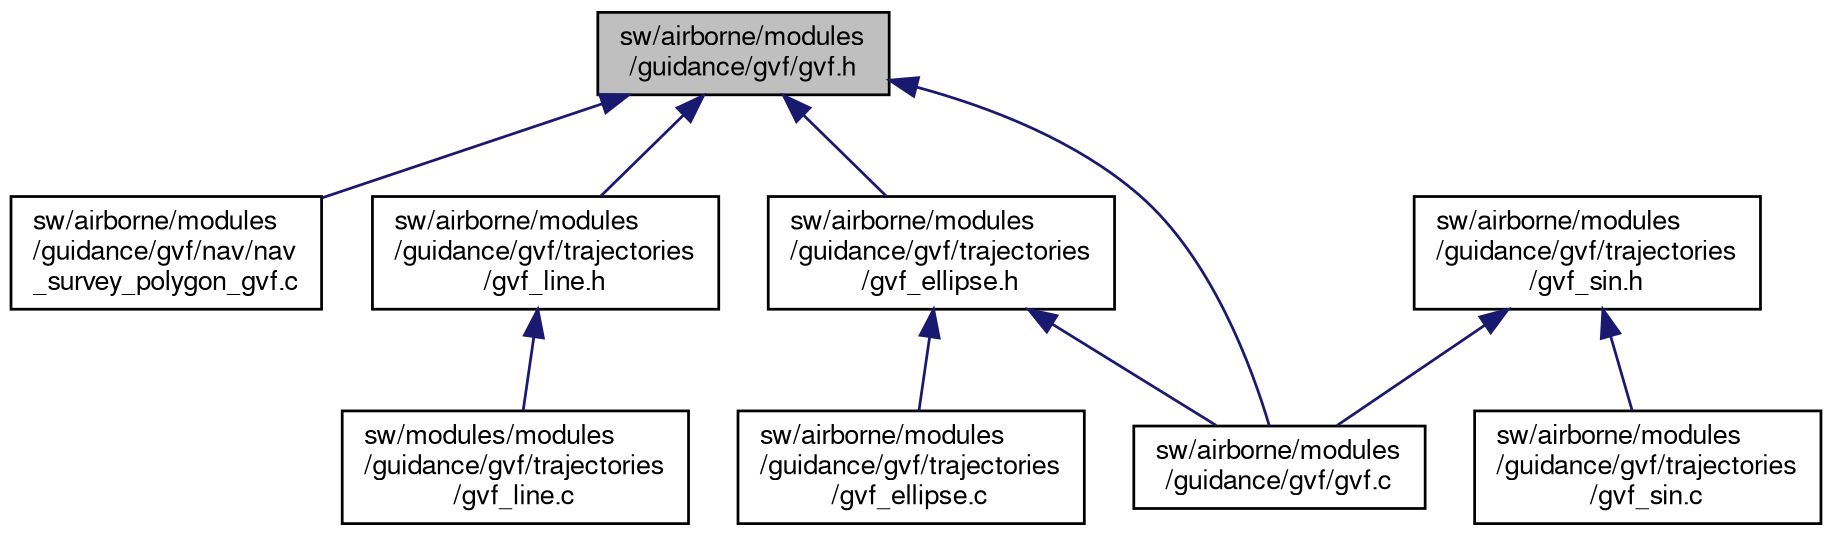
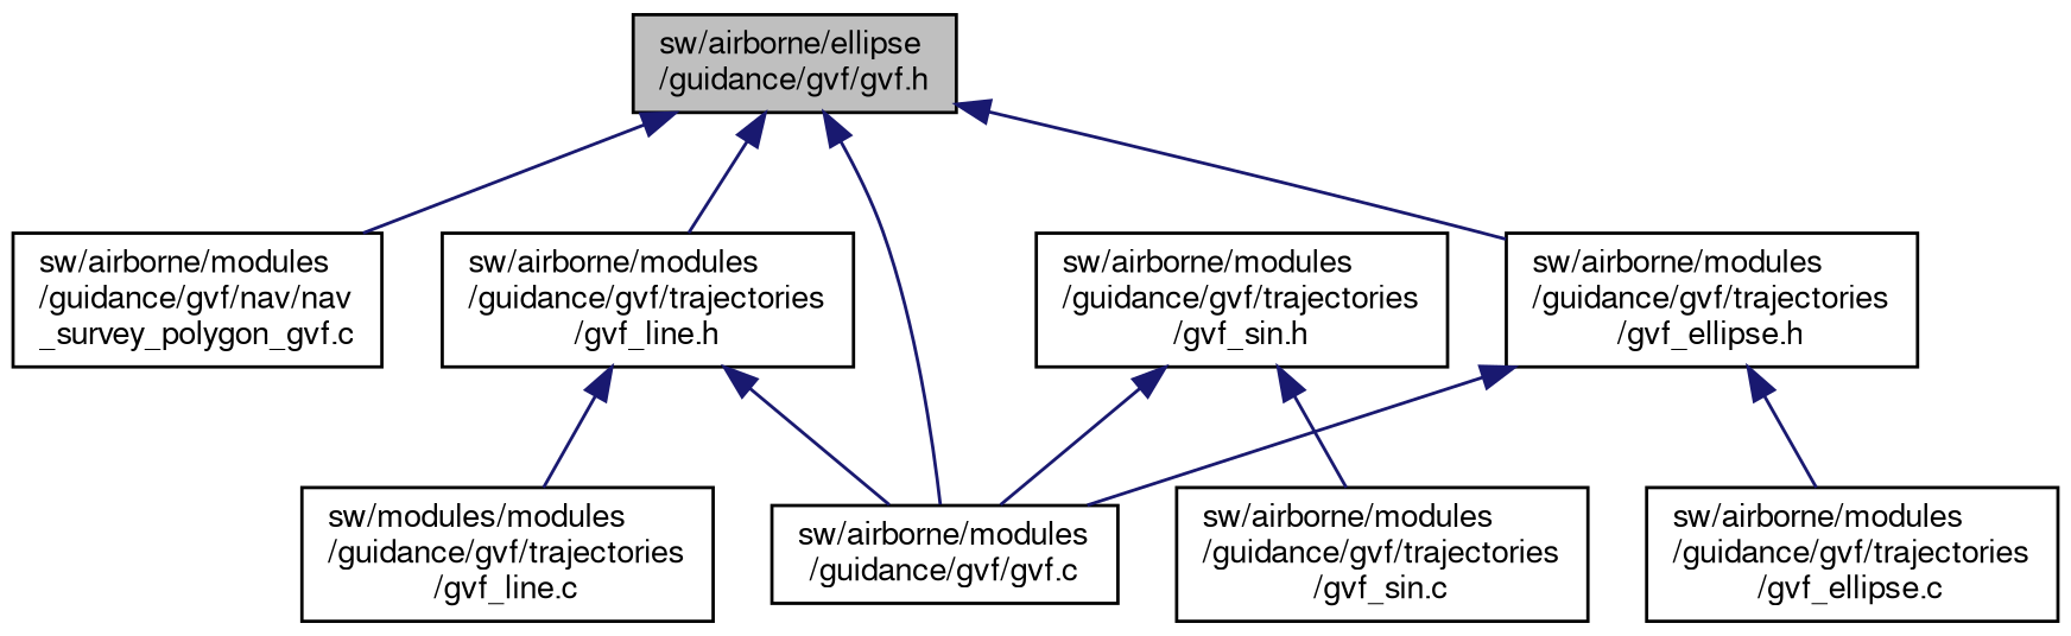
  digraph {
    node [color=black fillcolor=white fontname=FreeSans fontsize=10 shape=record style=filled]
    edge [color=midnightblue dir=back fontname=FreeSans fontsize=10 labelfontname=FreeSans labelfontsize=10 style=solid]
-   n1 [fillcolor=grey75 fontcolor=black height=0.2 label="sw/airborne/modules\l/guidance/gvf/gvf.h" width=0.4]
+   n1 [fillcolor=grey75 fontcolor=black height=0.2 label="sw/airborne/ellipse\l/guidance/gvf/gvf.h" width=0.4]
    n2 [height=0.2 label="sw/airborne/modules\l/guidance/gvf/gvf.c" width=0.4]
    n3 [height=0.2 label="sw/airborne/modules\l/guidance/gvf/nav/nav\l_survey_polygon_gvf.c" width=0.4]
    n4 [height=0.2 label="sw/airborne/modules\l/guidance/gvf/trajectories\l/gvf_ellipse.h" width=0.4]
    n5 [height=0.2 label="sw/airborne/modules\l/guidance/gvf/trajectories\l/gvf_line.h" width=0.4]
    n6 [height=0.2 label="sw/airborne/modules\l/guidance/gvf/trajectories\l/gvf_ellipse.c" width=0.4]
    n7 [height=0.2 label="sw/modules/modules\l/guidance/gvf/trajectories\l/gvf_line.c" width=0.4]
    n8 [height=0.2 label="sw/airborne/modules\l/guidance/gvf/trajectories\l/gvf_sin.h" width=0.4]
    n9 [height=0.2 label="sw/airborne/modules\l/guidance/gvf/trajectories\l/gvf_sin.c" width=0.4]
    n1 -> n2
    n1 -> n3
    n1 -> n4
    n1 -> n5
    n4 -> n2
    n4 -> n6
+   n5 -> n2
    n5 -> n7
    n8 -> n2
    n8 -> n9
  }
